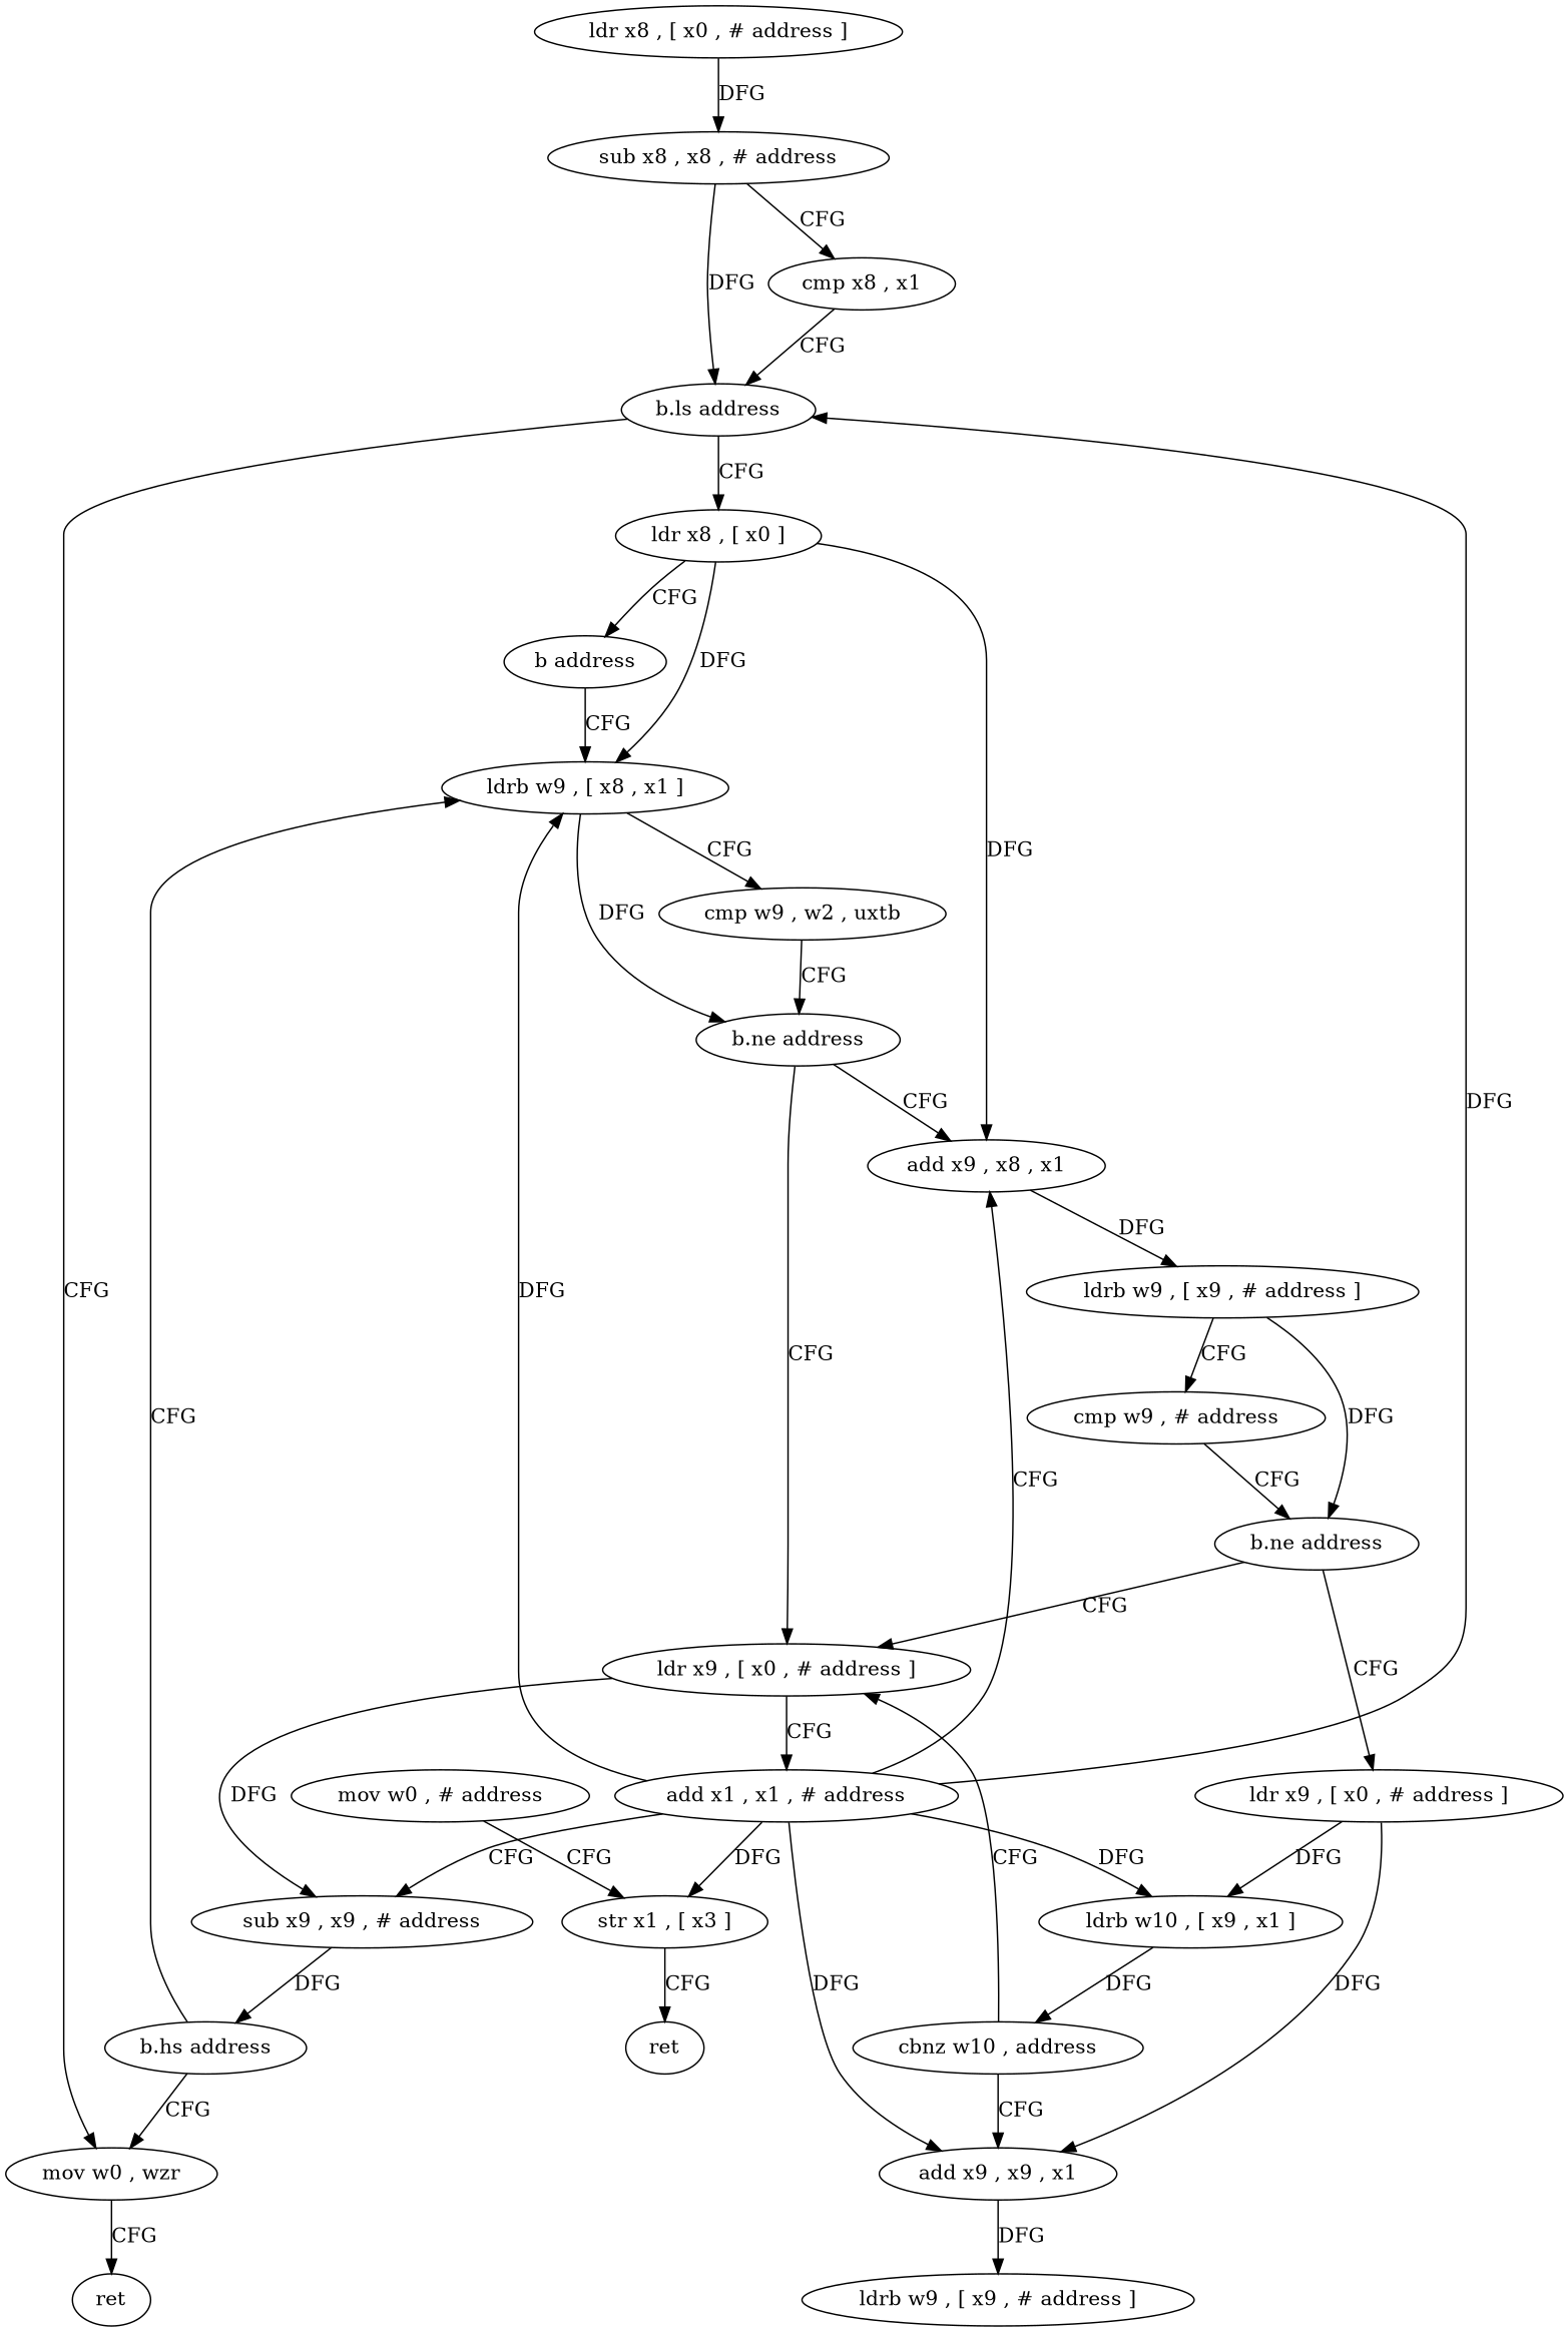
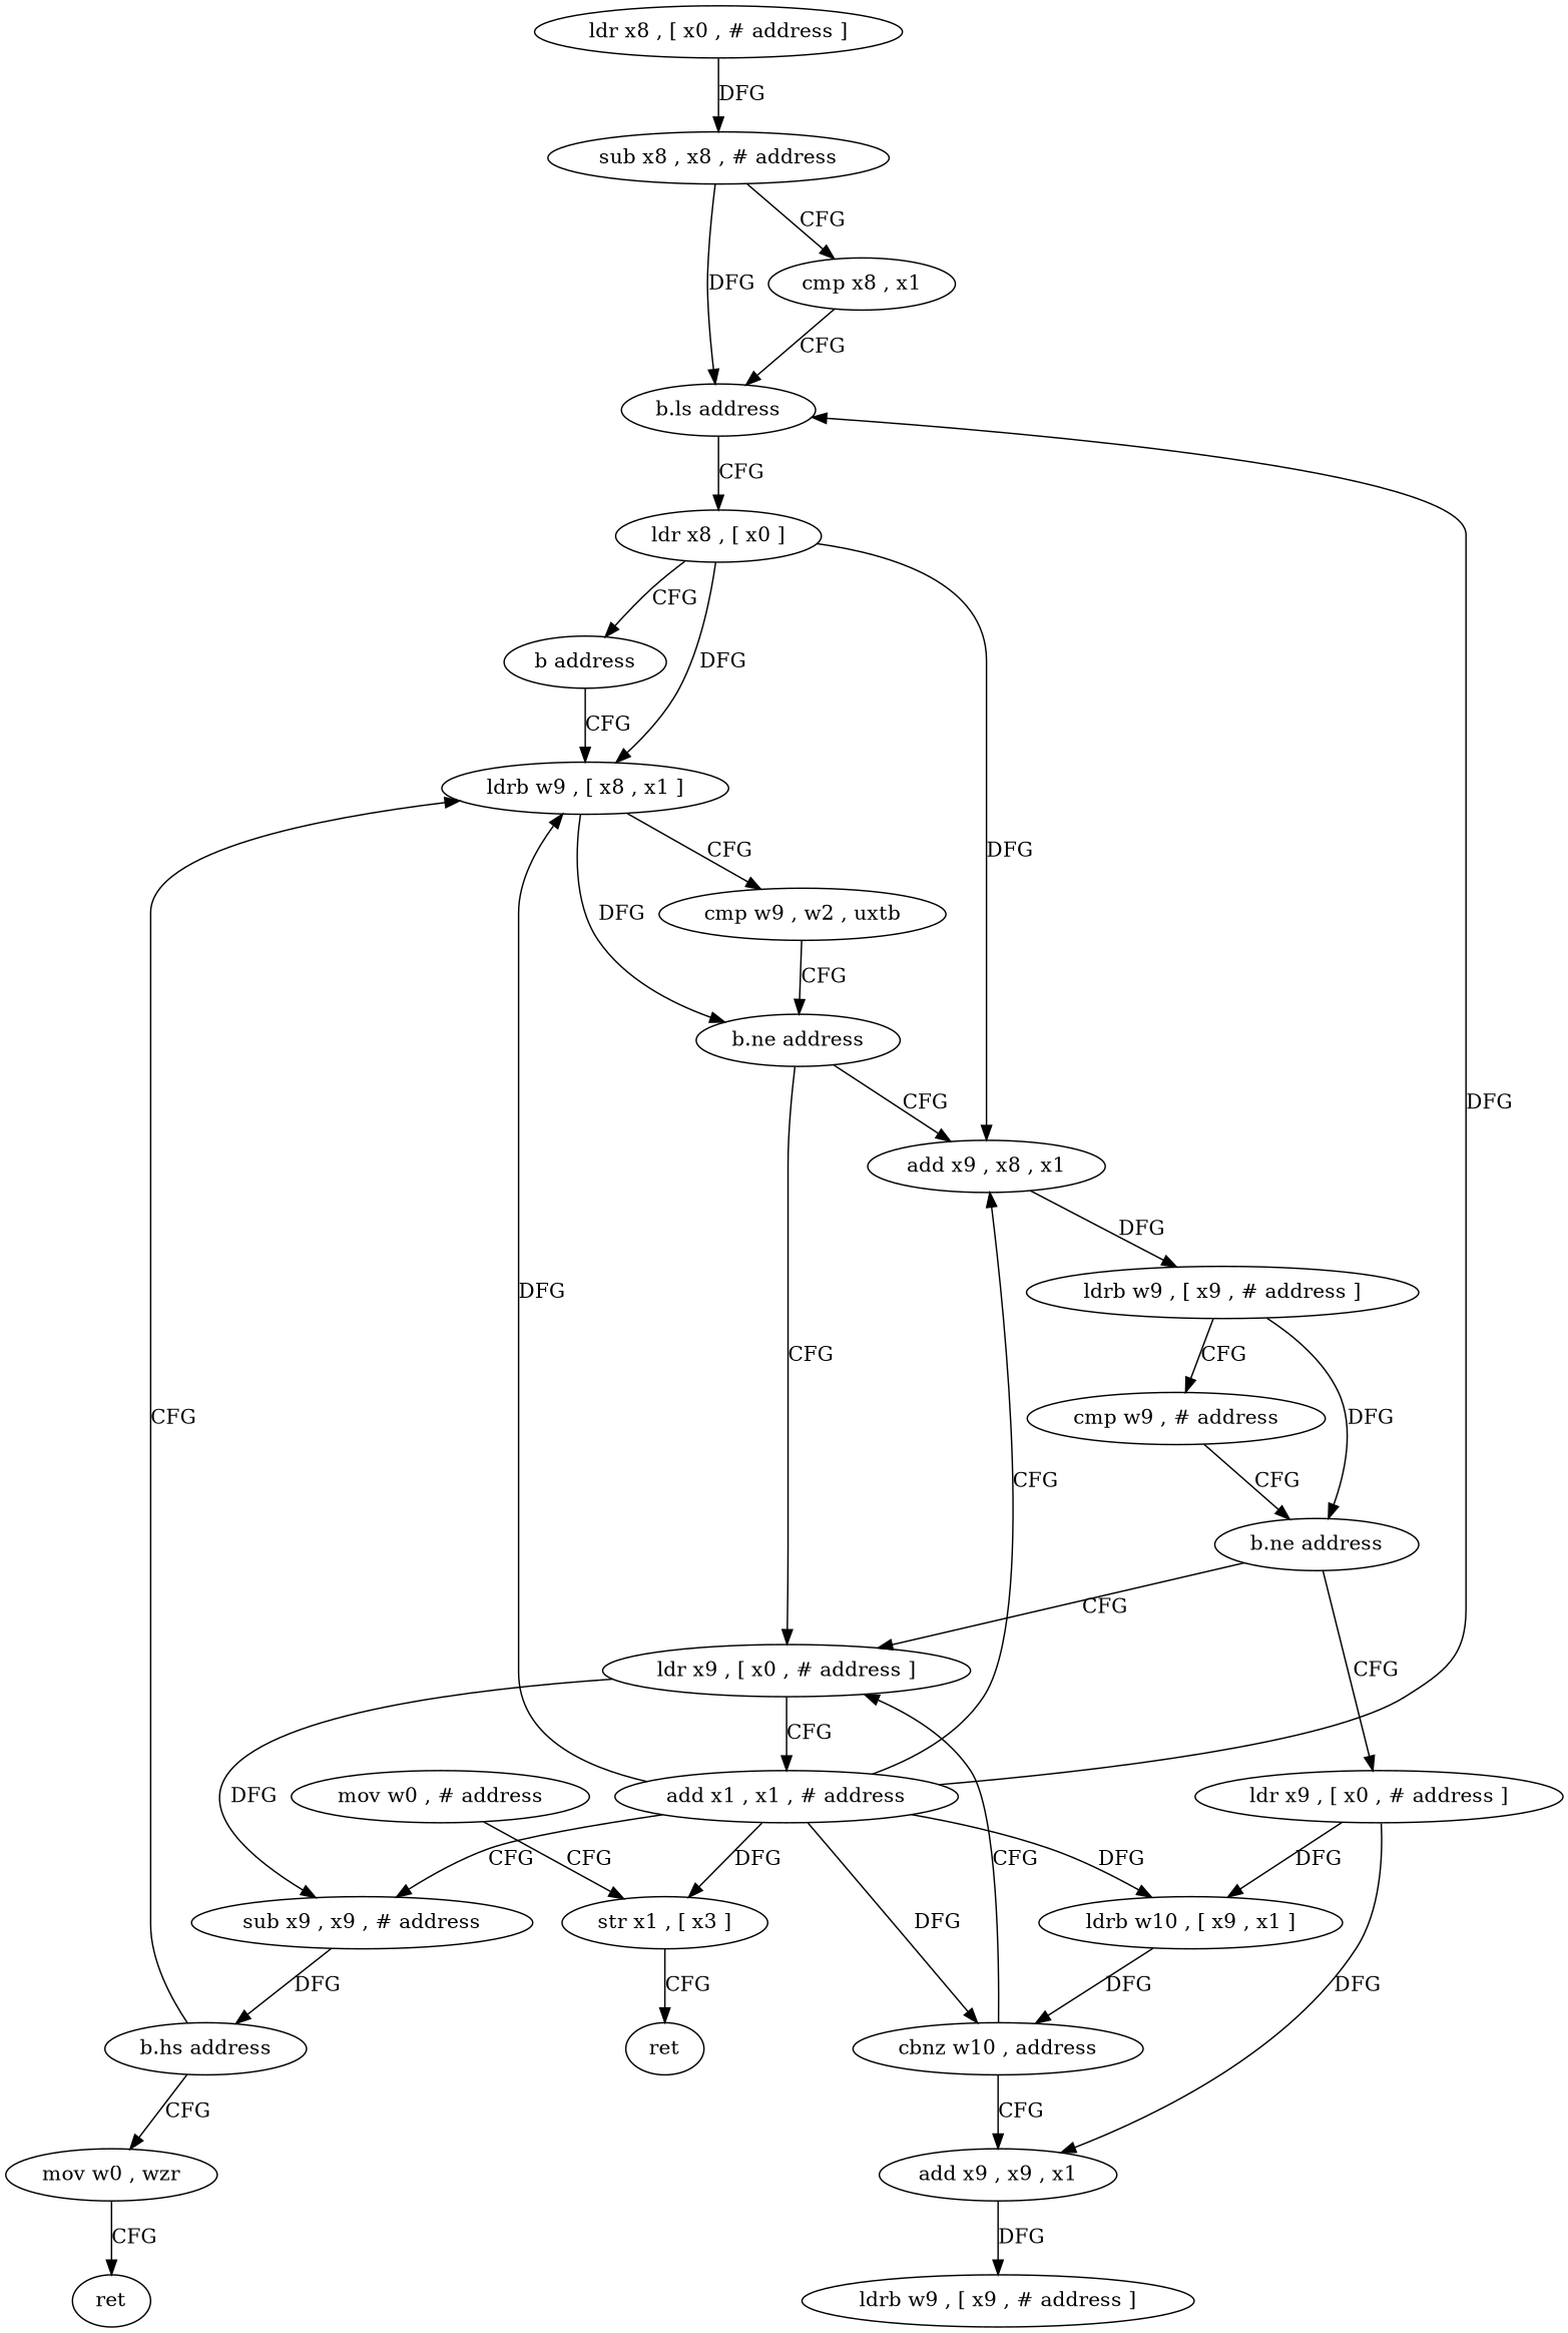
  digraph {
    n1 [label="ldr x8 , [ x0 , # address ]"]
    n2 [label="sub x8 , x8 , # address"]
    n3 [label="cmp x8 , x1"]
    n4 [label="b.ls address"]
    n5 [label="mov w0 , wzr"]
    n6 [label="ldr x8 , [ x0 ]"]
    n7 [label=ret]
    n8 [label="b address"]
    n9 [label="ldrb w9 , [ x8 , x1 ]"]
    n10 [label="add x9 , x8 , x1"]
    n11 [label="cmp w9 , w2 , uxtb"]
    n12 [label="b.ne address"]
    n13 [label="ldrb w9 , [ x9 , # address ]"]
    n14 [label="ldr x9 , [ x0 , # address ]"]
    n15 [label="add x1 , x1 , # address"]
    n16 [label="sub x9 , x9 , # address"]
    n17 [label="ldrb w10 , [ x9 , x1 ]"]
    n18 [label="add x9 , x9 , x1"]
    n19 [label="str x1 , [ x3 ]"]
    n20 [label="b.hs address"]
    n21 [label="cmp w9 , # address"]
    n22 [label="b.ne address"]
    n23 [label="cbnz w10 , address"]
    n24 [label="ldrb w9 , [ x9 , # address ]"]
    n25 [label=ret]
    n26 [label="ldr x9 , [ x0 , # address ]"]
    n27 [label="mov w0 , # address"]
    n1 -> n2 [label=DFG]
    n2 -> n3 [label=CFG]
    n2 -> n4 [label=DFG]
    n3 -> n4 [label=CFG]
-   n4 -> n5 [label=CFG]
    n4 -> n6 [label=CFG]
    n5 -> n7 [label=CFG]
    n6 -> n8 [label=CFG]
    n6 -> n9 [label=DFG]
    n6 -> n10 [label=DFG]
    n8 -> n9 [label=CFG]
    n9 -> n11 [label=CFG]
    n9 -> n12 [label=DFG]
    n10 -> n13 [label=DFG]
    n11 -> n12 [label=CFG]
    n12 -> n10 [label=CFG]
    n12 -> n14 [label=CFG]
    n13 -> n21 [label=CFG]
    n13 -> n22 [label=DFG]
    n14 -> n15 [label=CFG]
    n14 -> n16 [label=DFG]
    n15 -> n4 [label=DFG]
    n15 -> n9 [label=DFG]
    n15 -> n10 [label=CFG]
    n15 -> n16 [label=CFG]
    n15 -> n17 [label=DFG]
-   n15 -> n18 [label=DFG]
+   n15 -> n23 [label=DFG]
    n15 -> n19 [label=DFG]
    n16 -> n20 [label=DFG]
    n17 -> n23 [label=DFG]
    n18 -> n24 [label=DFG]
    n19 -> n25 [label=CFG]
    n20 -> n5 [label=CFG]
    n20 -> n9 [label=CFG]
    n21 -> n22 [label=CFG]
    n22 -> n14 [label=CFG]
    n22 -> n26 [label=CFG]
    n23 -> n14 [label=CFG]
    n23 -> n18 [label=CFG]
    n26 -> n17 [label=DFG]
    n26 -> n18 [label=DFG]
    n27 -> n19 [label=CFG]
  }
